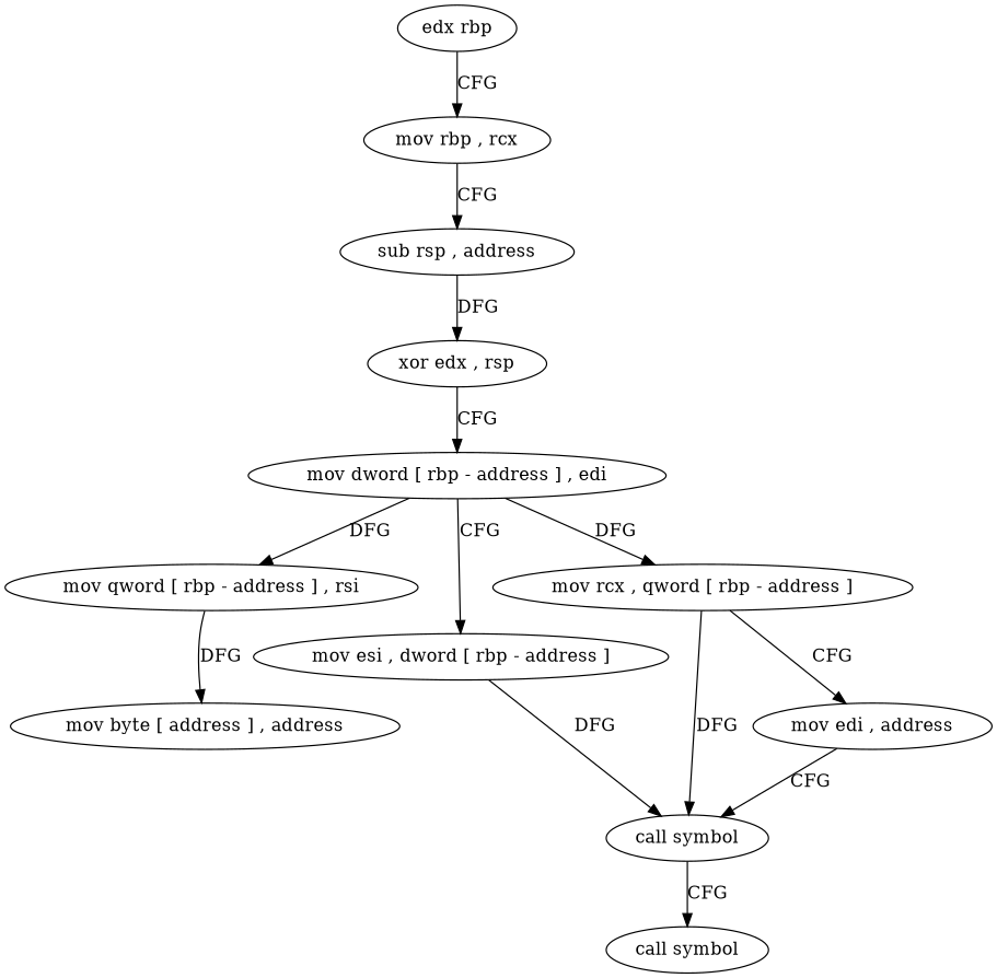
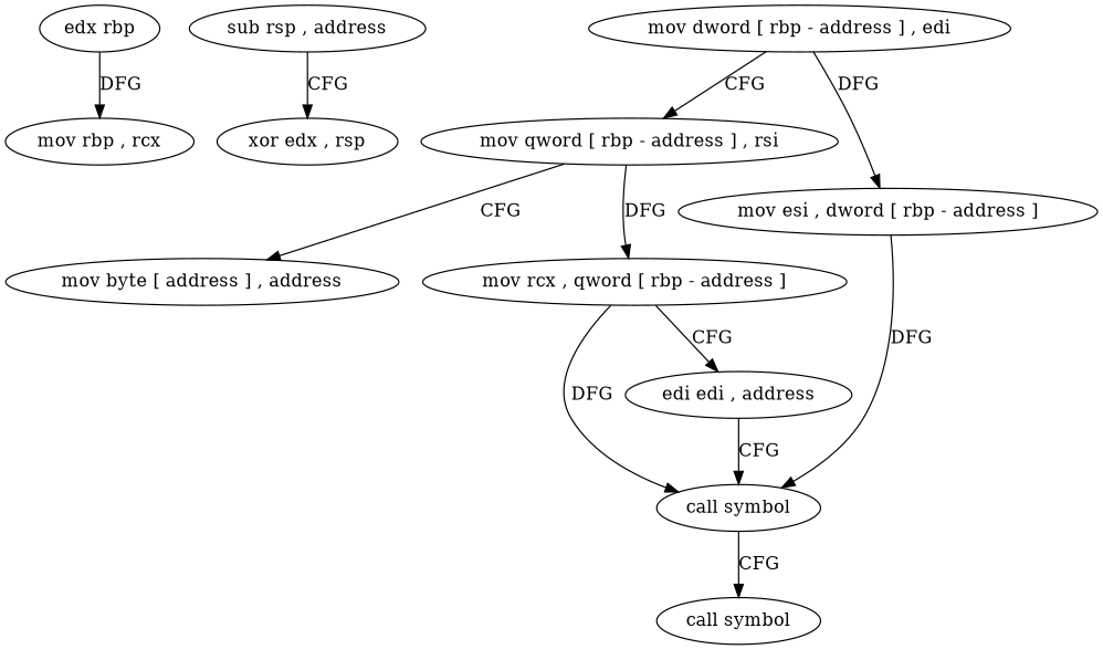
  digraph {
    n1 [label="edx rbp"]
    n2 [label="mov rbp , rcx"]
    n3 [label="sub rsp , address"]
    n4 [label="xor edx , rsp"]
    n5 [label="mov dword [ rbp - address ] , edi"]
    n6 [label="mov qword [ rbp - address ] , rsi"]
    n7 [label="mov esi , dword [ rbp - address ]"]
    n8 [label="mov byte [ address ] , address"]
    n9 [label="mov rcx , qword [ rbp - address ]"]
    n10 [label="call symbol"]
-   n11 [label="mov edi , address"]
+   n11 [label="edi edi , address"]
    n12 [label="call symbol"]
-   n1 -> n2 [label=CFG]
-   n2 -> n3 [label=CFG]
-   n3 -> n4 [label=DFG]
-   n4 -> n5 [label=CFG]
-   n5 -> n6 [label=DFG]
-   n5 -> n7 [label=CFG]
-   n6 -> n8 [label=DFG]
-   n5 -> n9 [label=DFG]
+   n1 -> n2 [label=DFG]
+   n3 -> n4 [label=CFG]
+   n5 -> n6 [label=CFG]
+   n5 -> n7 [label=DFG]
+   n6 -> n8 [label=CFG]
+   n6 -> n9 [label=DFG]
    n7 -> n10 [label=DFG]
    n9 -> n10 [label=DFG]
    n9 -> n11 [label=CFG]
    n10 -> n12 [label=CFG]
    n11 -> n10 [label=CFG]
  }
